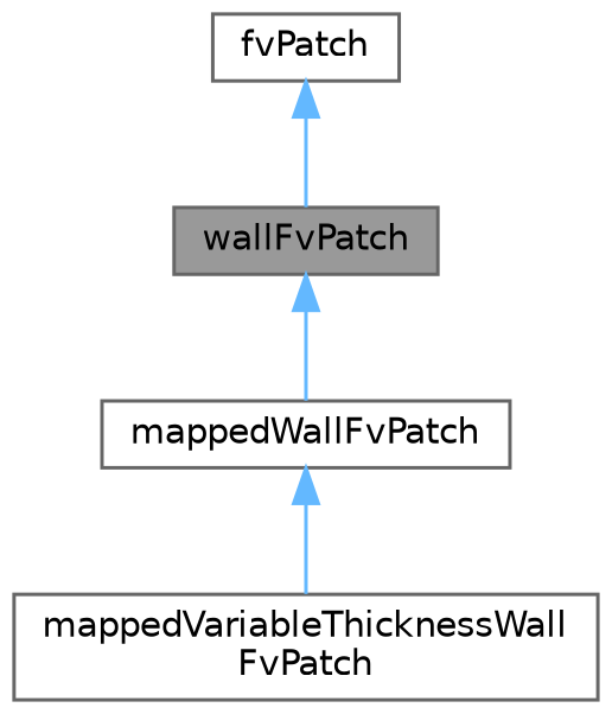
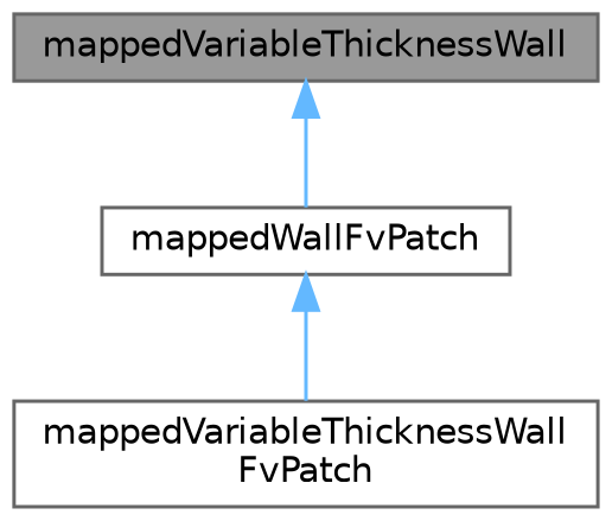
  digraph {
    node [color=gray40 fillcolor=white fontname=Helvetica fontsize=10 shape=box style=filled]
    edge [color=steelblue1 dir=back fontname=Helvetica fontsize=10 labelfontname=Helvetica labelfontsize=10 style=solid]
-   n1 [fillcolor=grey60 fontcolor=black height=0.2 label=wallFvPatch width=0.4]
+   n1 [fillcolor=grey60 fontcolor=black height=0.2 label=mappedVariableThicknessWall width=0.4]
    n2 [height=0.2 label=mappedWallFvPatch width=0.4]
    n3 [height=0.2 label="mappedVariableThicknessWall\lFvPatch" width=0.4]
-   n4 [height=0.2 label=fvPatch width=0.4]
    n1 -> n2
    n2 -> n3
-   n4 -> n1
  }
